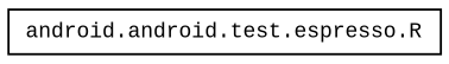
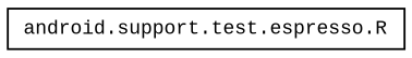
  digraph {
    rankdir=LR
    fontname="Liberation Mono"
-   n1 [color=black fillcolor=white fontname="Liberation Mono" fontsize=10 height=0.2 label="android.android.test.espresso.R" shape=record style=filled width=0.4]
+   n1 [color=black fillcolor=white fontname="Liberation Mono" fontsize=10 height=0.2 label="android.support.test.espresso.R" shape=record style=filled width=0.4]
  }
